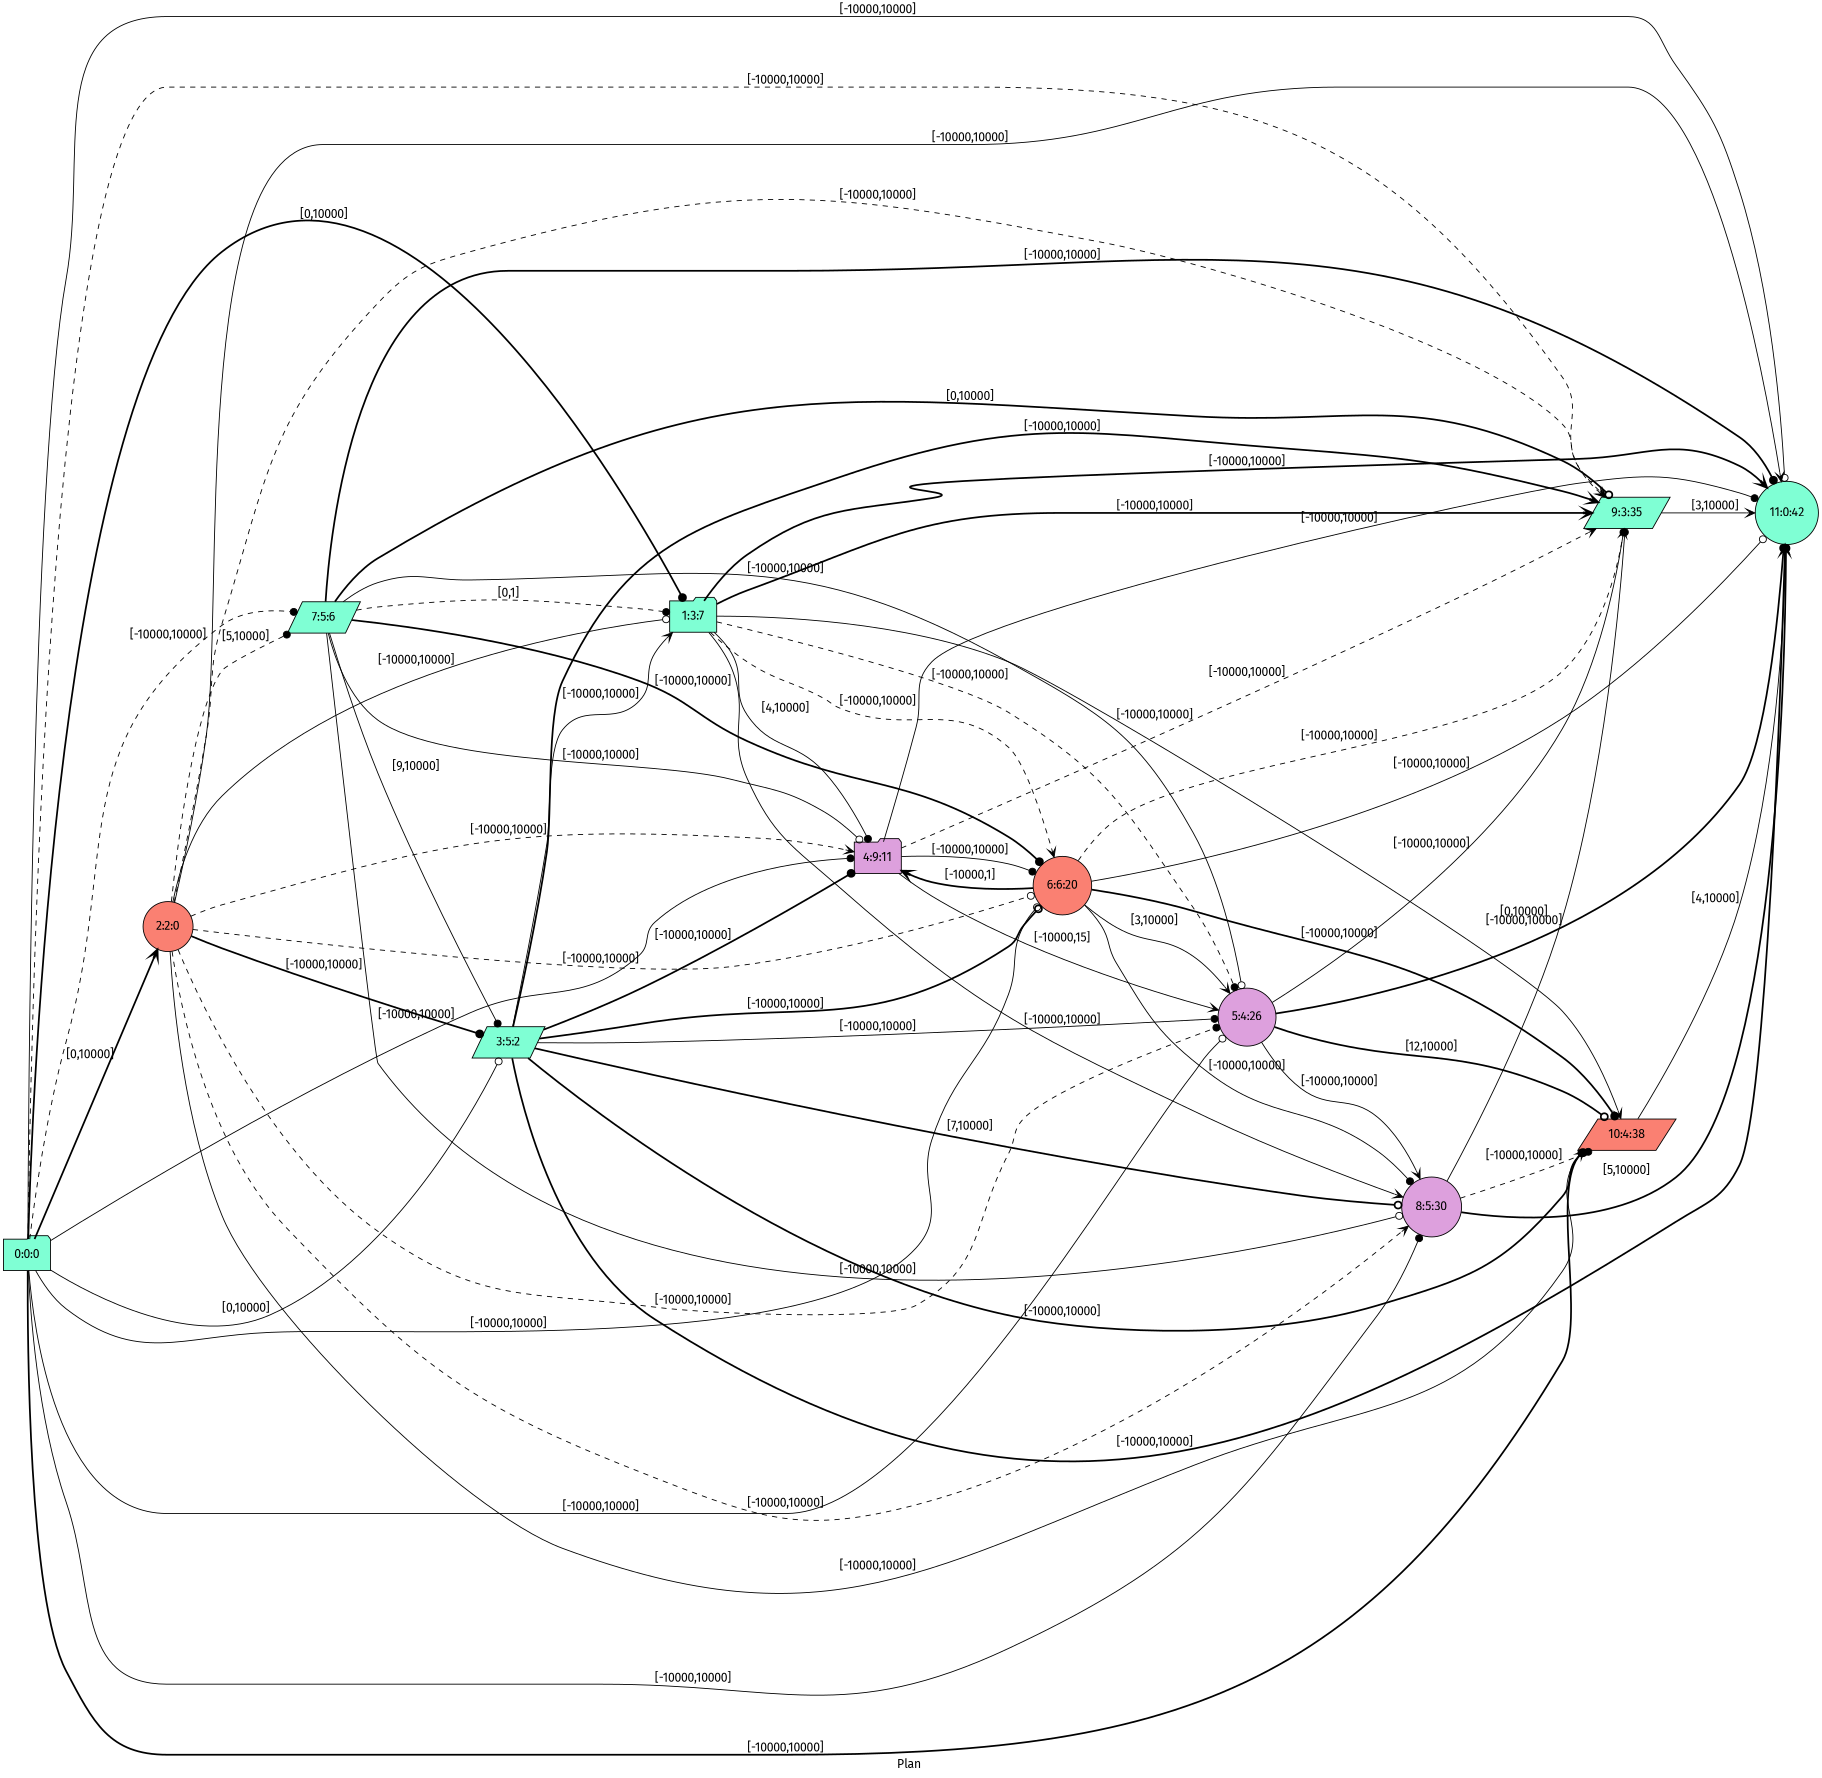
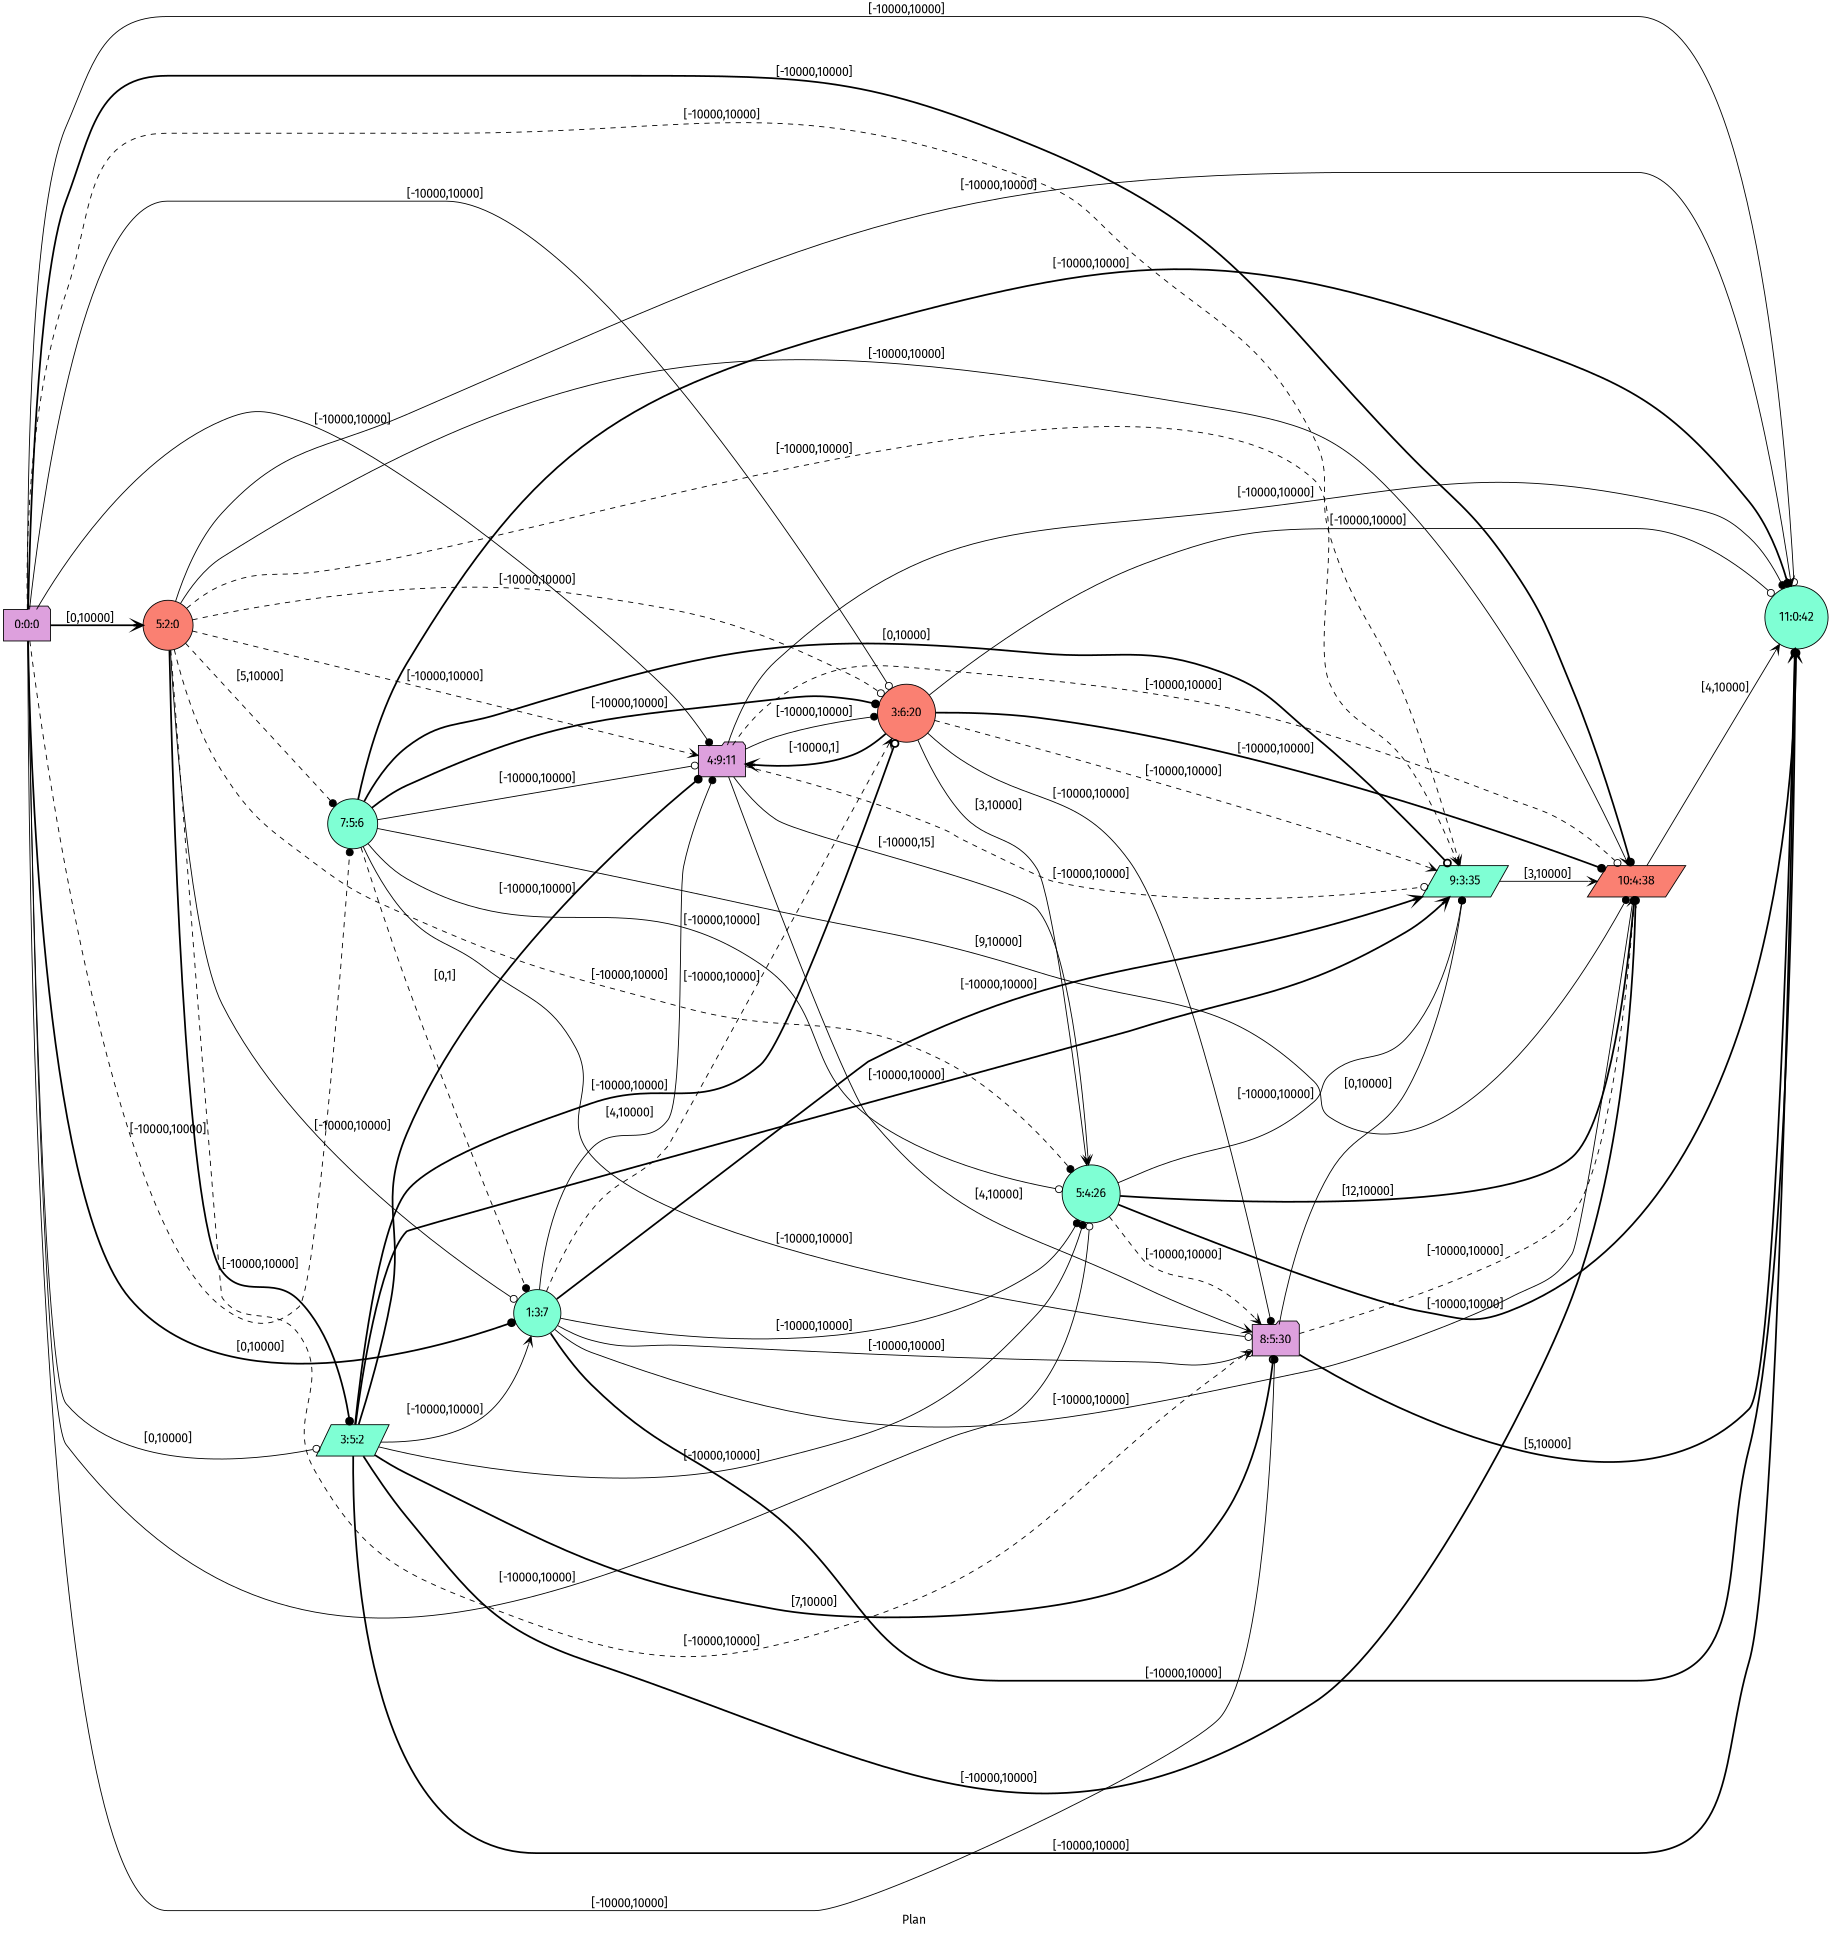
  digraph {
    fldt=0.572638
    fontname="Fira Sans"
    label="Plan "
    nodesep=.45
    rankdir=LR
    node [fillcolor=aquamarine fontname="Fira Sans" shape=circle style=filled]
    edge [arrowhead=dot fontname="Fira Sans" style=solid]
-   "0:0:0" [shape=folder]
-   "1:3:7" [shape=folder]
-   "2:2:0" [fillcolor=salmon]
+   "0:0:0" [fillcolor=plum shape=folder]
+   "1:3:7"
+   "2:2:0" [fillcolor=salmon label="5:2:0"]
    "3:5:2" [shape=parallelogram]
    "4:9:11" [fillcolor=plum shape=folder]
-   "5:4:26" [fillcolor=plum]
-   "6:6:20" [fillcolor=salmon]
-   "7:5:6" [shape=parallelogram]
-   "8:5:30" [fillcolor=plum]
+   "5:4:26"
+   "6:6:20" [fillcolor=salmon label="3:6:20"]
+   "7:5:6"
+   "8:5:30" [fillcolor=plum shape=folder]
    "9:3:35" [shape=parallelogram]
    "10:4:38" [fillcolor=salmon shape=parallelogram]
    "11:0:42"
    "0:0:0" -> "1:3:7" [label="[0,10000]" style=bold]
    "0:0:0" -> "2:2:0" [arrowhead=vee label="[0,10000]" style=bold]
    "0:0:0" -> "3:5:2" [arrowhead=odot label="[0,10000]"]
    "0:0:0" -> "4:9:11" [label="[-10000,10000]"]
    "0:0:0" -> "5:4:26" [arrowhead=odot label="[-10000,10000]"]
    "0:0:0" -> "6:6:20" [arrowhead=odot label="[-10000,10000]"]
    "0:0:0" -> "7:5:6" [label="[-10000,10000]" style=dashed]
    "0:0:0" -> "8:5:30" [label="[-10000,10000]"]
    "0:0:0" -> "9:3:35" [arrowhead=vee label="[-10000,10000]" style=dashed]
    "0:0:0" -> "10:4:38" [label="[-10000,10000]" style=bold]
    "0:0:0" -> "11:0:42" [arrowhead=odot label="[-10000,10000]"]
    "1:3:7" -> "4:9:11" [label="[4,10000]"]
-   "1:3:7" -> "5:4:26" [label="[-10000,10000]" style=dashed]
+   "1:3:7" -> "5:4:26" [label="[-10000,10000]"]
    "1:3:7" -> "6:6:20" [arrowhead=vee label="[-10000,10000]" style=dashed]
-   "1:3:7" -> "8:5:30" [arrowhead=vee label="[-10000,10000]"]
+   "1:3:7" -> "8:5:30" [arrowhead=odot label="[-10000,10000]"]
    "1:3:7" -> "9:3:35" [arrowhead=vee label="[-10000,10000]" style=bold]
    "1:3:7" -> "10:4:38" [arrowhead=vee label="[-10000,10000]"]
    "1:3:7" -> "11:0:42" [arrowhead=vee label="[-10000,10000]" style=bold]
    "2:2:0" -> "1:3:7" [arrowhead=odot label="[-10000,10000]"]
    "2:2:0" -> "3:5:2" [label="[-10000,10000]" style=bold]
    "2:2:0" -> "4:9:11" [arrowhead=vee label="[-10000,10000]" style=dashed]
    "2:2:0" -> "5:4:26" [label="[-10000,10000]" style=dashed]
    "2:2:0" -> "6:6:20" [arrowhead=odot label="[-10000,10000]" style=dashed]
    "2:2:0" -> "7:5:6" [label="[5,10000]" style=dashed]
    "2:2:0" -> "8:5:30" [arrowhead=vee label="[-10000,10000]" style=dashed]
    "2:2:0" -> "9:3:35" [arrowhead=vee label="[-10000,10000]" style=dashed]
    "2:2:0" -> "10:4:38" [arrowhead=vee label="[-10000,10000]"]
    "2:2:0" -> "11:0:42" [arrowhead=vee label="[-10000,10000]"]
    "3:5:2" -> "1:3:7" [arrowhead=vee label="[-10000,10000]"]
    "3:5:2" -> "4:9:11" [label="[-10000,10000]" style=bold]
    "3:5:2" -> "5:4:26" [label="[-10000,10000]"]
    "3:5:2" -> "6:6:20" [arrowhead=odot label="[-10000,10000]" style=bold]
    "3:5:2" -> "8:5:30" [arrowhead=odot label="[7,10000]" style=bold]
    "3:5:2" -> "9:3:35" [arrowhead=vee label="[-10000,10000]" style=bold]
    "3:5:2" -> "10:4:38" [arrowhead=odot label="[-10000,10000]" style=bold]
    "3:5:2" -> "11:0:42" [arrowhead=vee label="[-10000,10000]" style=bold]
    "4:9:11" -> "5:4:26" [arrowhead=vee label="[-10000,15]"]
    "4:9:11" -> "6:6:20" [label="[-10000,10000]"]
-   "4:9:11" -> "9:3:35" [arrowhead=vee label="[-10000,10000]" style=dashed]
+   "4:9:11" -> "8:5:30" [arrowhead=vee label="[4,10000]"]
+   "4:9:11" -> "9:3:35" [arrowhead=odot label="[-10000,10000]" style=dashed]
+   "4:9:11" -> "10:4:38" [arrowhead=odot label="[-10000,10000]" style=dashed]
    "4:9:11" -> "11:0:42" [label="[-10000,10000]"]
-   "5:4:26" -> "8:5:30" [arrowhead=vee label="[-10000,10000]"]
+   "5:4:26" -> "8:5:30" [arrowhead=vee label="[-10000,10000]" style=dashed]
    "5:4:26" -> "9:3:35" [label="[-10000,10000]"]
    "5:4:26" -> "10:4:38" [arrowhead=odot label="[12,10000]" style=bold]
    "5:4:26" -> "11:0:42" [label="[-10000,10000]" style=bold]
    "6:6:20" -> "4:9:11" [arrowhead=vee label="[-10000,1]" style=bold]
    "6:6:20" -> "5:4:26" [arrowhead=vee label="[3,10000]"]
    "6:6:20" -> "8:5:30" [label="[-10000,10000]"]
    "6:6:20" -> "9:3:35" [arrowhead=vee label="[-10000,10000]" style=dashed]
    "6:6:20" -> "10:4:38" [label="[-10000,10000]" style=bold]
    "6:6:20" -> "11:0:42" [arrowhead=odot label="[-10000,10000]"]
    "7:5:6" -> "1:3:7" [label="[0,1]" style=dashed]
    "7:5:6" -> "4:9:11" [arrowhead=odot label="[-10000,10000]"]
    "7:5:6" -> "5:4:26" [arrowhead=odot label="[-10000,10000]"]
    "7:5:6" -> "6:6:20" [label="[-10000,10000]" style=bold]
    "7:5:6" -> "8:5:30" [arrowhead=odot label="[-10000,10000]"]
    "7:5:6" -> "9:3:35" [arrowhead=odot label="[0,10000]" style=bold]
-   "7:5:6" -> "3:5:2" [label="[9,10000]"]
+   "7:5:6" -> "10:4:38" [label="[9,10000]"]
    "7:5:6" -> "11:0:42" [label="[-10000,10000]" style=bold]
    "8:5:30" -> "9:3:35" [label="[0,10000]"]
    "8:5:30" -> "10:4:38" [label="[-10000,10000]" style=dashed]
    "8:5:30" -> "11:0:42" [label="[5,10000]" style=bold]
-   "9:3:35" -> "11:0:42" [arrowhead=vee label="[3,10000]"]
+   "9:3:35" -> "10:4:38" [arrowhead=vee label="[3,10000]"]
    "10:4:38" -> "11:0:42" [arrowhead=vee label="[4,10000]"]
  }
